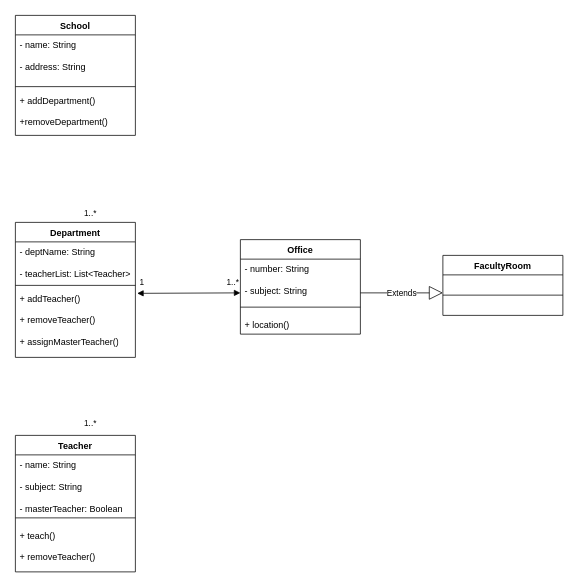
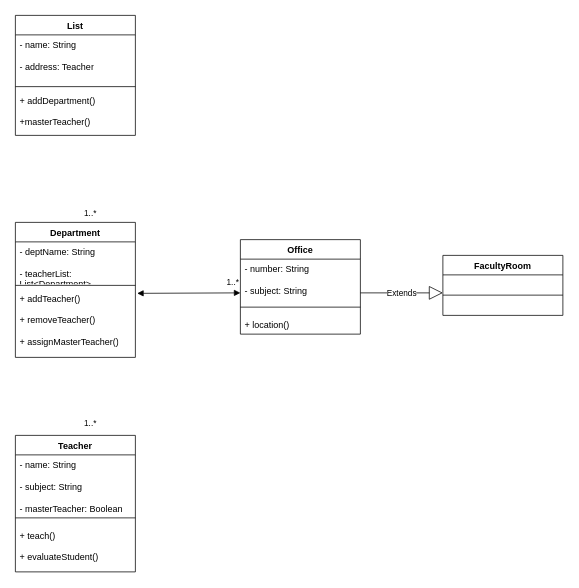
  <mxCell id="0" />
  <mxCell id="1" parent="0" />
- <mxCell id="2" value="School&lt;div&gt;&lt;br&gt;&lt;/div&gt;" style="swimlane;fontStyle=1;align=center;verticalAlign=top;childLayout=stackLayout;horizontal=1;startSize=26;horizontalStack=0;resizeParent=1;resizeParentMax=0;resizeLast=0;collapsible=1;marginBottom=0;whiteSpace=wrap;html=1;" vertex="1" parent="1"><mxGeometry x="20" y="20" width="160" height="160" as="geometry" /></mxCell>
- <mxCell id="3" value="- name: String&lt;div&gt;&lt;br&gt;&lt;div&gt;- address: String&lt;/div&gt;&lt;/div&gt;" style="text;strokeColor=none;fillColor=none;align=left;verticalAlign=top;spacingLeft=4;spacingRight=4;overflow=hidden;rotatable=0;points=[[0,0.5],[1,0.5]];portConstraint=eastwest;whiteSpace=wrap;html=1;" vertex="1" parent="2"><mxGeometry y="26" width="160" height="64" as="geometry" /></mxCell>
+ <mxCell id="2" value="List&lt;div&gt;&lt;br&gt;&lt;/div&gt;" style="swimlane;fontStyle=1;align=center;verticalAlign=top;childLayout=stackLayout;horizontal=1;startSize=26;horizontalStack=0;resizeParent=1;resizeParentMax=0;resizeLast=0;collapsible=1;marginBottom=0;whiteSpace=wrap;html=1;" vertex="1" parent="1"><mxGeometry x="20" y="20" width="160" height="160" as="geometry" /></mxCell>
+ <mxCell id="3" value="- name: String&lt;div&gt;&lt;br&gt;&lt;div&gt;- address: Teacher&lt;/div&gt;&lt;/div&gt;" style="text;strokeColor=none;fillColor=none;align=left;verticalAlign=top;spacingLeft=4;spacingRight=4;overflow=hidden;rotatable=0;points=[[0,0.5],[1,0.5]];portConstraint=eastwest;whiteSpace=wrap;html=1;" vertex="1" parent="2"><mxGeometry y="26" width="160" height="64" as="geometry" /></mxCell>
  <mxCell id="4" value="" style="line;strokeWidth=1;fillColor=none;align=left;verticalAlign=middle;spacingTop=-1;spacingLeft=3;spacingRight=3;rotatable=0;labelPosition=right;points=[];portConstraint=eastwest;strokeColor=inherit;" vertex="1" parent="2"><mxGeometry y="90" width="160" height="10" as="geometry" /></mxCell>
- <mxCell id="5" value="+ addDepartment()&lt;div&gt;&lt;br&gt;&lt;/div&gt;&lt;div&gt;+removeDepartment()&lt;/div&gt;" style="text;strokeColor=none;fillColor=none;align=left;verticalAlign=top;spacingLeft=4;spacingRight=4;overflow=hidden;rotatable=0;points=[[0,0.5],[1,0.5]];portConstraint=eastwest;whiteSpace=wrap;html=1;" vertex="1" parent="2"><mxGeometry y="100" width="160" height="60" as="geometry" /></mxCell>
+ <mxCell id="5" value="+ addDepartment()&lt;div&gt;&lt;br&gt;&lt;/div&gt;&lt;div&gt;+masterTeacher()&lt;/div&gt;" style="text;strokeColor=none;fillColor=none;align=left;verticalAlign=top;spacingLeft=4;spacingRight=4;overflow=hidden;rotatable=0;points=[[0,0.5],[1,0.5]];portConstraint=eastwest;whiteSpace=wrap;html=1;" vertex="1" parent="2"><mxGeometry y="100" width="160" height="60" as="geometry" /></mxCell>
  <mxCell id="6" value="Department" style="swimlane;fontStyle=1;align=center;verticalAlign=top;childLayout=stackLayout;horizontal=1;startSize=26;horizontalStack=0;resizeParent=1;resizeParentMax=0;resizeLast=0;collapsible=1;marginBottom=0;whiteSpace=wrap;html=1;" vertex="1" parent="1"><mxGeometry x="20" y="296" width="160" height="180" as="geometry" /></mxCell>
- <mxCell id="7" value="- deptName: String&lt;div&gt;&lt;br&gt;&lt;/div&gt;&lt;div&gt;-&amp;nbsp;teacherList: List&amp;lt;Teacher&amp;gt;&lt;/div&gt;" style="text;strokeColor=none;fillColor=none;align=left;verticalAlign=top;spacingLeft=4;spacingRight=4;overflow=hidden;rotatable=0;points=[[0,0.5],[1,0.5]];portConstraint=eastwest;whiteSpace=wrap;html=1;" vertex="1" parent="6"><mxGeometry y="26" width="160" height="54" as="geometry" /></mxCell>
+ <mxCell id="7" value="- deptName: String&lt;div&gt;&lt;br&gt;&lt;/div&gt;&lt;div&gt;-&amp;nbsp;teacherList: List&amp;lt;Department&amp;gt;&lt;/div&gt;" style="text;strokeColor=none;fillColor=none;align=left;verticalAlign=top;spacingLeft=4;spacingRight=4;overflow=hidden;rotatable=0;points=[[0,0.5],[1,0.5]];portConstraint=eastwest;whiteSpace=wrap;html=1;" vertex="1" parent="6"><mxGeometry y="26" width="160" height="54" as="geometry" /></mxCell>
  <mxCell id="8" value="" style="line;strokeWidth=1;fillColor=none;align=left;verticalAlign=middle;spacingTop=-1;spacingLeft=3;spacingRight=3;rotatable=0;labelPosition=right;points=[];portConstraint=eastwest;strokeColor=inherit;" vertex="1" parent="6"><mxGeometry y="80" width="160" height="8" as="geometry" /></mxCell>
  <mxCell id="9" value="+ addTeacher()&lt;div&gt;&lt;br&gt;&lt;/div&gt;&lt;div&gt;+ removeTeacher()&lt;/div&gt;&lt;div&gt;&lt;br&gt;&lt;/div&gt;&lt;div&gt;+ assignMasterTeacher()&lt;/div&gt;" style="text;strokeColor=none;fillColor=none;align=left;verticalAlign=top;spacingLeft=4;spacingRight=4;overflow=hidden;rotatable=0;points=[[0,0.5],[1,0.5]];portConstraint=eastwest;whiteSpace=wrap;html=1;" vertex="1" parent="6"><mxGeometry y="88" width="160" height="92" as="geometry" /></mxCell>
  <mxCell id="10" value="Office" style="swimlane;fontStyle=1;align=center;verticalAlign=top;childLayout=stackLayout;horizontal=1;startSize=26;horizontalStack=0;resizeParent=1;resizeParentMax=0;resizeLast=0;collapsible=1;marginBottom=0;whiteSpace=wrap;html=1;" vertex="1" parent="1"><mxGeometry x="320" y="319" width="160" height="126" as="geometry" /></mxCell>
  <mxCell id="11" value="- number: String&lt;div&gt;&lt;br&gt;&lt;/div&gt;&lt;div&gt;- subject: String&lt;/div&gt;" style="text;strokeColor=none;fillColor=none;align=left;verticalAlign=top;spacingLeft=4;spacingRight=4;overflow=hidden;rotatable=0;points=[[0,0.5],[1,0.5]];portConstraint=eastwest;whiteSpace=wrap;html=1;" vertex="1" parent="10"><mxGeometry y="26" width="160" height="54" as="geometry" /></mxCell>
  <mxCell id="12" value="" style="line;strokeWidth=1;fillColor=none;align=left;verticalAlign=middle;spacingTop=-1;spacingLeft=3;spacingRight=3;rotatable=0;labelPosition=right;points=[];portConstraint=eastwest;strokeColor=inherit;" vertex="1" parent="10"><mxGeometry y="80" width="160" height="20" as="geometry" /></mxCell>
  <mxCell id="13" value="+ location()" style="text;strokeColor=none;fillColor=none;align=left;verticalAlign=top;spacingLeft=4;spacingRight=4;overflow=hidden;rotatable=0;points=[[0,0.5],[1,0.5]];portConstraint=eastwest;whiteSpace=wrap;html=1;" vertex="1" parent="10"><mxGeometry y="100" width="160" height="26" as="geometry" /></mxCell>
  <mxCell id="14" value="Teacher&lt;div&gt;&lt;br&gt;&lt;/div&gt;" style="swimlane;fontStyle=1;align=center;verticalAlign=top;childLayout=stackLayout;horizontal=1;startSize=26;horizontalStack=0;resizeParent=1;resizeParentMax=0;resizeLast=0;collapsible=1;marginBottom=0;whiteSpace=wrap;html=1;" vertex="1" parent="1"><mxGeometry x="20" y="580" width="160" height="182" as="geometry" /></mxCell>
  <mxCell id="15" value="- name: String&lt;div&gt;&lt;br&gt;&lt;/div&gt;&lt;div&gt;- subject: String&lt;/div&gt;&lt;div&gt;&lt;br&gt;&lt;/div&gt;&lt;div&gt;- masterTeacher: Boolean&lt;/div&gt;" style="text;strokeColor=none;fillColor=none;align=left;verticalAlign=top;spacingLeft=4;spacingRight=4;overflow=hidden;rotatable=0;points=[[0,0.5],[1,0.5]];portConstraint=eastwest;whiteSpace=wrap;html=1;" vertex="1" parent="14"><mxGeometry y="26" width="160" height="74" as="geometry" /></mxCell>
  <mxCell id="16" value="" style="line;strokeWidth=1;fillColor=none;align=left;verticalAlign=middle;spacingTop=-1;spacingLeft=3;spacingRight=3;rotatable=0;labelPosition=right;points=[];portConstraint=eastwest;strokeColor=inherit;" vertex="1" parent="14"><mxGeometry y="100" width="160" height="20" as="geometry" /></mxCell>
- <mxCell id="17" value="+ teach()&lt;div&gt;&lt;br&gt;&lt;/div&gt;&lt;div&gt;+ removeTeacher()&lt;/div&gt;" style="text;strokeColor=none;fillColor=none;align=left;verticalAlign=top;spacingLeft=4;spacingRight=4;overflow=hidden;rotatable=0;points=[[0,0.5],[1,0.5]];portConstraint=eastwest;whiteSpace=wrap;html=1;" vertex="1" parent="14"><mxGeometry y="120" width="160" height="62" as="geometry" /></mxCell>
+ <mxCell id="17" value="+ teach()&lt;div&gt;&lt;br&gt;&lt;/div&gt;&lt;div&gt;+ evaluateStudent()&lt;/div&gt;" style="text;strokeColor=none;fillColor=none;align=left;verticalAlign=top;spacingLeft=4;spacingRight=4;overflow=hidden;rotatable=0;points=[[0,0.5],[1,0.5]];portConstraint=eastwest;whiteSpace=wrap;html=1;" vertex="1" parent="14"><mxGeometry y="120" width="160" height="62" as="geometry" /></mxCell>
  <mxCell id="18" value="FacultyRoom" style="swimlane;fontStyle=1;align=center;verticalAlign=top;childLayout=stackLayout;horizontal=1;startSize=26;horizontalStack=0;resizeParent=1;resizeParentMax=0;resizeLast=0;collapsible=1;marginBottom=0;whiteSpace=wrap;html=1;" vertex="1" parent="1"><mxGeometry x="590" y="340" width="160" height="80" as="geometry" /></mxCell>
  <mxCell id="19" value="" style="line;strokeWidth=1;fillColor=none;align=left;verticalAlign=middle;spacingTop=-1;spacingLeft=3;spacingRight=3;rotatable=0;labelPosition=right;points=[];portConstraint=eastwest;strokeColor=inherit;" vertex="1" parent="18"><mxGeometry y="26" width="160" height="54" as="geometry" /></mxCell>
  <mxCell id="20" value="" style="endArrow=block;startArrow=block;endFill=1;startFill=1;html=1;rounded=0;exitX=1.015;exitY=0.072;exitDx=0;exitDy=0;exitPerimeter=0;" edge="1" parent="1" source="9"><mxGeometry width="160" relative="1" as="geometry"><mxPoint x="220" y="390" as="sourcePoint" /><mxPoint x="320" y="390" as="targetPoint" /></mxGeometry></mxCell>
  <mxCell id="21" value="Extends" style="endArrow=block;endSize=16;endFill=0;html=1;rounded=0;" edge="1" parent="1"><mxGeometry width="160" relative="1" as="geometry"><mxPoint x="480" y="390" as="sourcePoint" /><mxPoint x="590" y="390" as="targetPoint" /></mxGeometry></mxCell>
  <mxCell id="22" value="&lt;span style=&quot;color: rgb(0, 0, 0); font-family: Helvetica; font-size: 11px; font-style: normal; font-variant-ligatures: normal; font-variant-caps: normal; font-weight: 400; letter-spacing: normal; orphans: 2; text-align: left; text-indent: 0px; text-transform: none; widows: 2; word-spacing: 0px; -webkit-text-stroke-width: 0px; white-space: nowrap; background-color: rgb(255, 255, 255); text-decoration-thickness: initial; text-decoration-style: initial; text-decoration-color: initial; display: inline !important; float: none;&quot;&gt;1..*&lt;/span&gt;" style="text;whiteSpace=wrap;html=1;" vertex="1" parent="1"><mxGeometry x="110" y="270" width="40" height="40" as="geometry" /></mxCell>
  <mxCell id="23" value="&lt;span style=&quot;color: rgb(0, 0, 0); font-family: Helvetica; font-size: 11px; font-style: normal; font-variant-ligatures: normal; font-variant-caps: normal; font-weight: 400; letter-spacing: normal; orphans: 2; text-align: left; text-indent: 0px; text-transform: none; widows: 2; word-spacing: 0px; -webkit-text-stroke-width: 0px; white-space: nowrap; background-color: rgb(255, 255, 255); text-decoration-thickness: initial; text-decoration-style: initial; text-decoration-color: initial; display: inline !important; float: none;&quot;&gt;1..*&lt;/span&gt;" style="text;whiteSpace=wrap;html=1;" vertex="1" parent="1"><mxGeometry x="110" y="550" width="40" height="40" as="geometry" /></mxCell>
  <mxCell id="24" value="&lt;span style=&quot;color: rgb(0, 0, 0); font-family: Helvetica; font-size: 11px; font-style: normal; font-variant-ligatures: normal; font-variant-caps: normal; font-weight: 400; letter-spacing: normal; orphans: 2; text-align: left; text-indent: 0px; text-transform: none; widows: 2; word-spacing: 0px; -webkit-text-stroke-width: 0px; white-space: nowrap; background-color: rgb(255, 255, 255); text-decoration-thickness: initial; text-decoration-style: initial; text-decoration-color: initial; display: inline !important; float: none;&quot;&gt;1..*&lt;/span&gt;" style="text;whiteSpace=wrap;html=1;" vertex="1" parent="1"><mxGeometry x="300" y="362" width="40" height="40" as="geometry" /></mxCell>
- <mxCell id="25" value="&lt;span style=&quot;color: rgb(0, 0, 0); font-family: Helvetica; font-size: 11px; font-style: normal; font-variant-ligatures: normal; font-variant-caps: normal; font-weight: 400; letter-spacing: normal; orphans: 2; text-align: left; text-indent: 0px; text-transform: none; widows: 2; word-spacing: 0px; -webkit-text-stroke-width: 0px; white-space: nowrap; background-color: rgb(255, 255, 255); text-decoration-thickness: initial; text-decoration-style: initial; text-decoration-color: initial; display: inline !important; float: none;&quot;&gt;1&lt;/span&gt;" style="text;whiteSpace=wrap;html=1;" vertex="1" parent="1"><mxGeometry x="184" y="362" width="40" height="40" as="geometry" /></mxCell>
